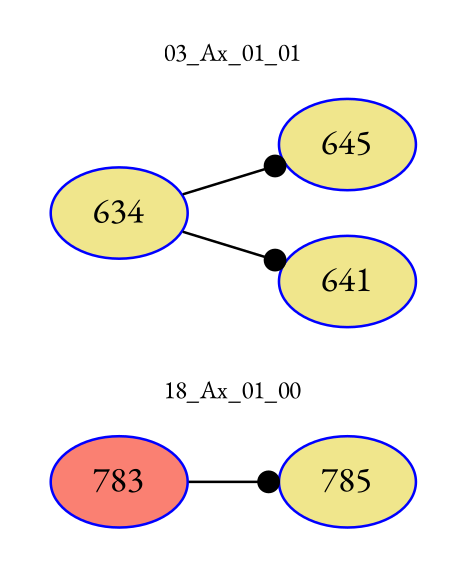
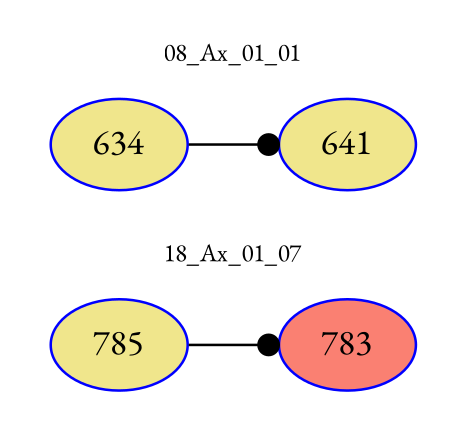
  digraph {
    fontname="EB Garamond"
    rankdir=LR
    node [color=blue fillcolor=khaki fontname="EB Garamond" style=filled]
    edge [arrowhead=dot color=black fontname="EB Garamond"]
    n1 [fillcolor=salmon label=783]
    n2 [label=785]
    n3 [label=634]
    n4 [label=641]
-   n5 [label=645]
    subgraph cluster_1 {
      color=white
      fontsize=10
-     label="18_Ax_01_00"
+     label="18_Ax_01_07"
      n1
      n2
    }
    subgraph cluster_2 {
      color=white
      fontsize=10
-     label="03_Ax_01_01"
+     label="08_Ax_01_01"
      n3
      n4
-     n5
    }
-   n1 -> n2
+   n2 -> n1
    n3 -> n4
-   n3 -> n5
  }
